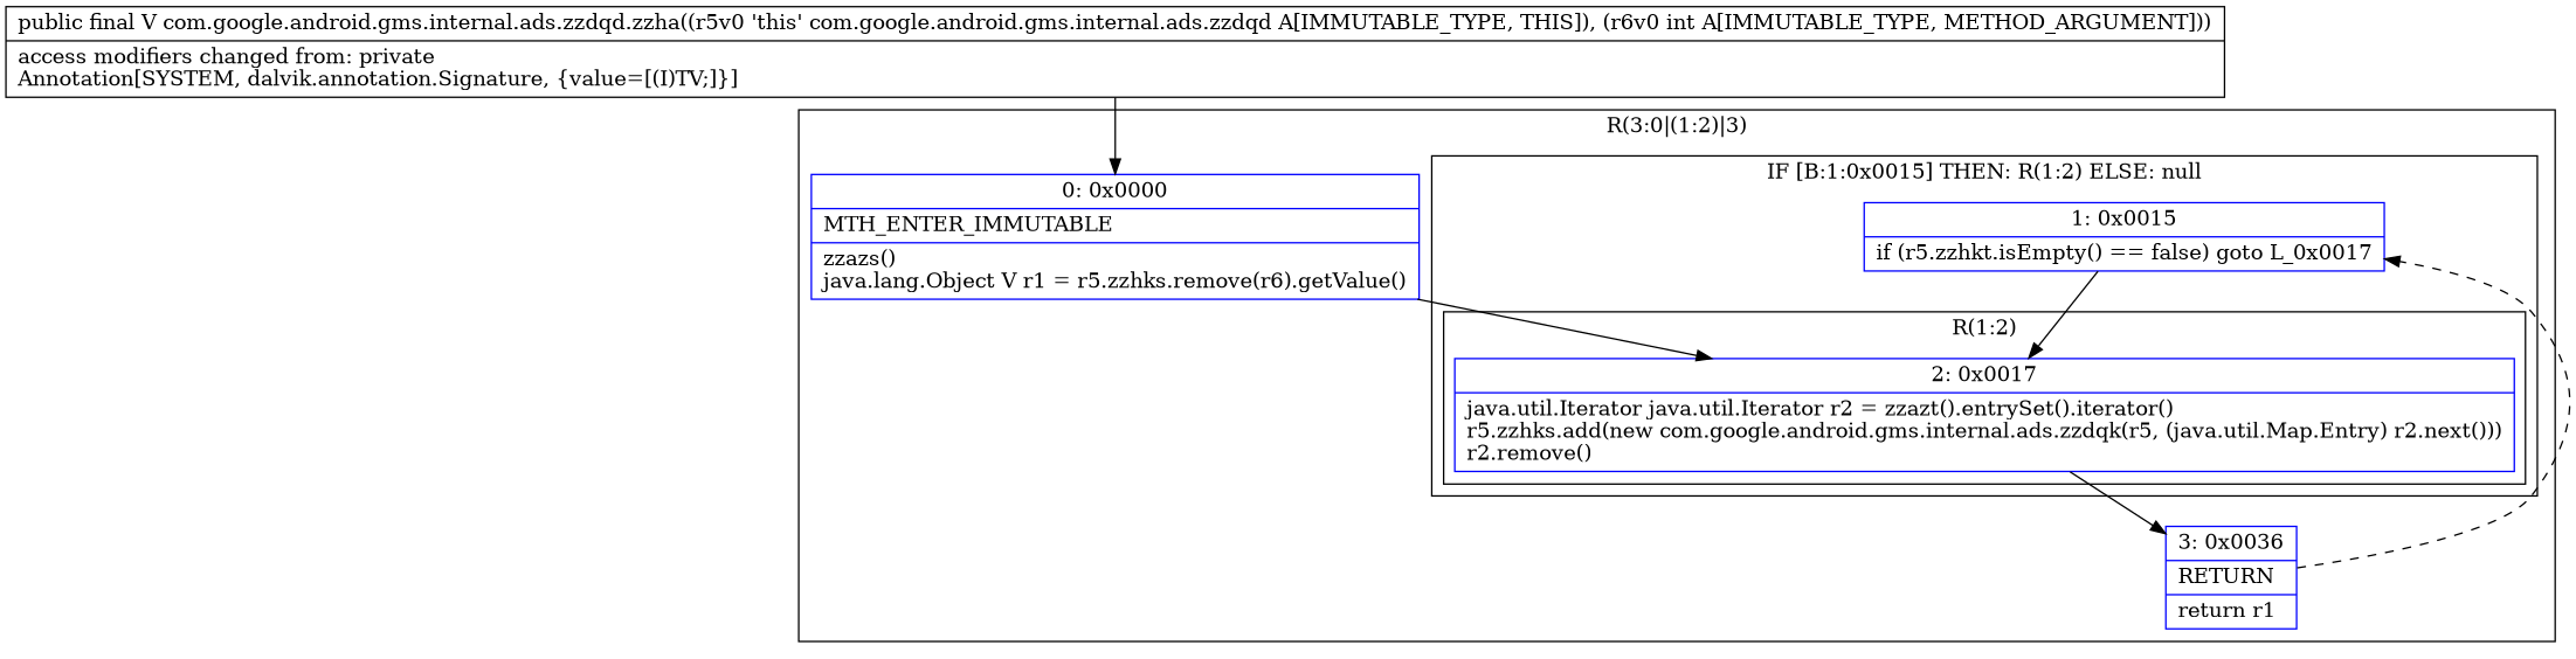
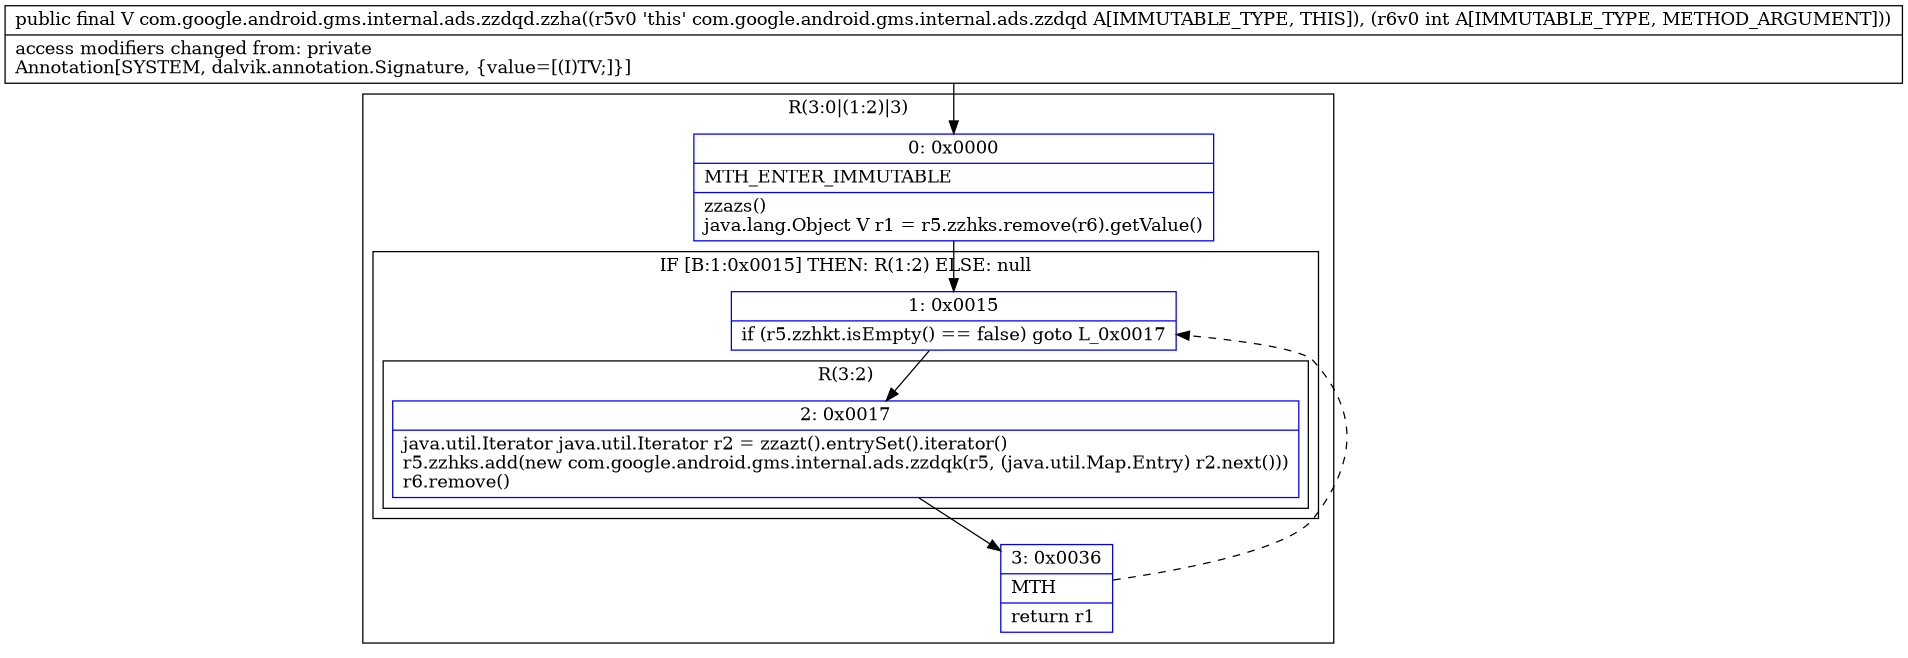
  digraph {
    node [color=blue shape=record]
-   n1 [label="{2\:\ 0x0017|java.util.Iterator java.util.Iterator r2 = zzazt().entrySet().iterator()\lr5.zzhks.add(new com.google.android.gms.internal.ads.zzdqk(r5, (java.util.Map.Entry) r2.next()))\lr2.remove()\l}"]
+   n1 [label="{2\:\ 0x0017|java.util.Iterator java.util.Iterator r2 = zzazt().entrySet().iterator()\lr5.zzhks.add(new com.google.android.gms.internal.ads.zzdqk(r5, (java.util.Map.Entry) r2.next()))\lr6.remove()\l}"]
    n2 [label="{1\:\ 0x0015|if (r5.zzhkt.isEmpty() == false) goto L_0x0017\l}"]
    n3 [label="{0\:\ 0x0000|MTH_ENTER_IMMUTABLE\l|zzazs()\ljava.lang.Object V r1 = r5.zzhks.remove(r6).getValue()\l}"]
-   n4 [label="{3\:\ 0x0036|RETURN\l|return r1\l}"]
+   n4 [label="{3\:\ 0x0036|MTH\l|return r1\l}"]
    n5 [label="{public final V com.google.android.gms.internal.ads.zzdqd.zzha((r5v0 'this' com.google.android.gms.internal.ads.zzdqd A[IMMUTABLE_TYPE, THIS]), (r6v0 int A[IMMUTABLE_TYPE, METHOD_ARGUMENT]))  | access modifiers changed from: private\lAnnotation[SYSTEM, dalvik.annotation.Signature, \{value=[(I)TV;]\}]\l}" color=""]
    subgraph cluster_1 {
      label="R(3:0|(1:2)|3)"
      n3
      n4
      subgraph cluster_2 {
        label="IF [B:1:0x0015] THEN: R(1:2) ELSE: null"
        n2
        subgraph cluster_3 {
-         label="R(1:2)"
+         label="R(3:2)"
          n1
        }
      }
    }
    n1 -> n4
    n2 -> n1
-   n3 -> n1
+   n3 -> n2
    n4 -> n2 [style=dashed]
    n5 -> n3
  }
